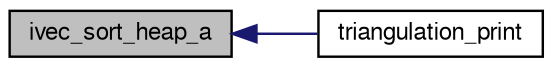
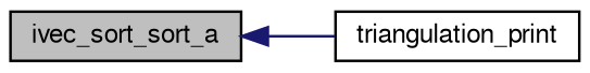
  digraph {
    rankdir=LR
    node [color=black fontname=FreeSans fontsize=10 shape=record]
-   n1 [fillcolor=grey75 fontcolor=black height=0.2 label=ivec_sort_heap_a style=filled width=0.4]
+   n1 [fillcolor=grey75 fontcolor=black height=0.2 label=ivec_sort_sort_a style=filled width=0.4]
    n2 [height=0.2 label=triangulation_print width=0.4]
    n1 -> n2 [color=midnightblue dir=back fontname=FreeSans fontsize=10 labelfontname=FreeSans labelfontsize=10 style=solid]
  }
